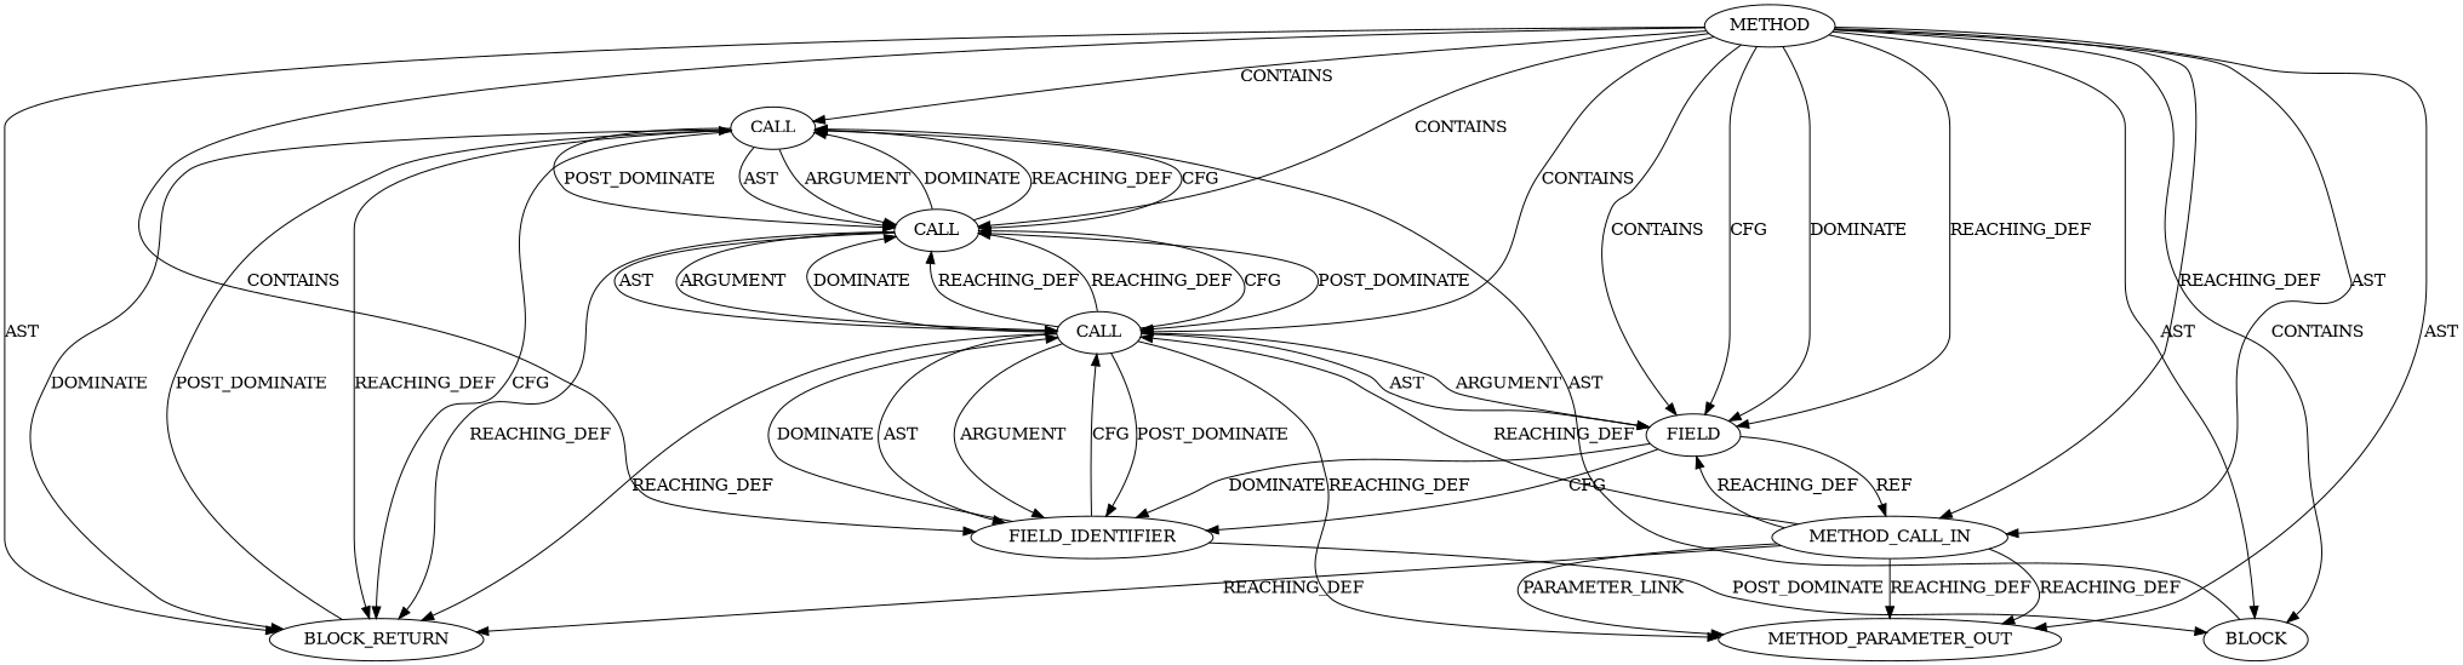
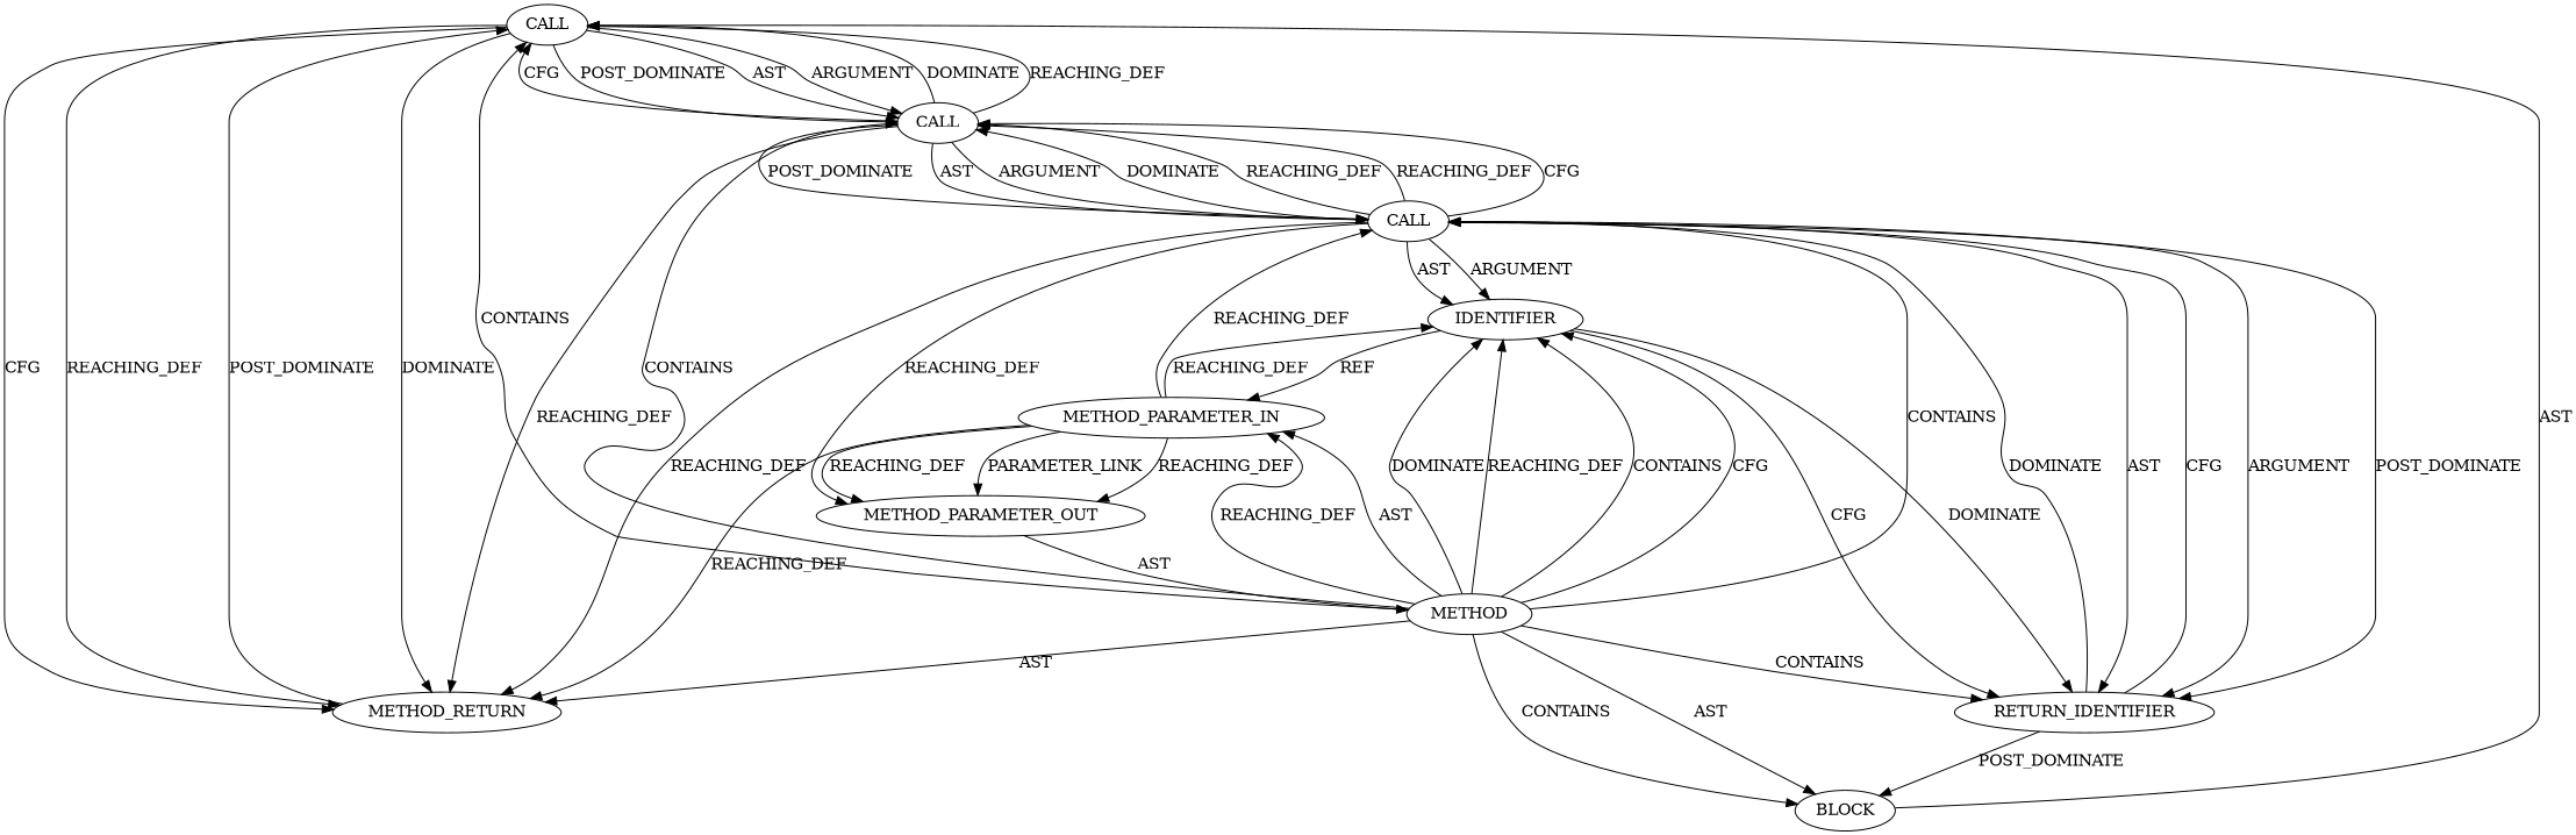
  digraph {
    node [CODE="struct tls_sw_context_rx *ctx" COLUMN_NUMBER=1 LINE_NUMBER=1777 ORDER=1 TYPE_FULL_NAME="<empty>"]
    n1 [ARGUMENT_INDEX=-1 CODE="tls_strp_msg_done(&ctx->strp)" COLUMN_NUMBER=2 DISPATCH_TYPE=STATIC_DISPATCH METHOD_FULL_NAME=tls_strp_msg_done NAME=tls_strp_msg_done label=CALL]
    n2 [ARGUMENT_INDEX=1 CODE="&ctx->strp" COLUMN_NUMBER=20 DISPATCH_TYPE=STATIC_DISPATCH METHOD_FULL_NAME="<operator>.addressOf" NAME="<operator>.addressOf" label=CALL]
-   n3 [CODE=RET EVALUATION_STRATEGY=BY_VALUE LINE_NUMBER=1775 ORDER=3 TYPE_FULL_NAME=void label=BLOCK_RETURN]
+   n3 [CODE=RET EVALUATION_STRATEGY=BY_VALUE LINE_NUMBER=1775 ORDER=3 TYPE_FULL_NAME=void label=METHOD_RETURN]
    n4 [ARGUMENT_INDEX=1 CODE="ctx->strp" COLUMN_NUMBER=21 DISPATCH_TYPE=STATIC_DISPATCH METHOD_FULL_NAME="<operator>.indirectFieldAccess" NAME="<operator>.indirectFieldAccess" label=CALL]
-   n5 [ARGUMENT_INDEX=1 CODE=ctx COLUMN_NUMBER=21 NAME=ctx TYPE_FULL_NAME="tls_sw_context_rx*" label=FIELD]
+   n5 [ARGUMENT_INDEX=1 CODE=ctx COLUMN_NUMBER=21 NAME=ctx TYPE_FULL_NAME="tls_sw_context_rx*" label=IDENTIFIER]
    n6 [COLUMN_NUMBER=29 EVALUATION_STRATEGY=BY_VALUE INDEX=1 IS_VARIADIC=false LINE_NUMBER=1775 NAME=ctx TYPE_FULL_NAME="tls_sw_context_rx*" label=METHOD_PARAMETER_OUT]
-   n7 [ARGUMENT_INDEX=2 CANONICAL_NAME=strp CODE=strp COLUMN_NUMBER=21 ORDER=2 label=FIELD_IDENTIFIER TYPE_FULL_NAME=""]
-   n8 [COLUMN_NUMBER=29 EVALUATION_STRATEGY=BY_VALUE INDEX=1 IS_VARIADIC=false LINE_NUMBER=1775 NAME=ctx TYPE_FULL_NAME="tls_sw_context_rx*" label=METHOD_CALL_IN]
+   n7 [ARGUMENT_INDEX=2 CANONICAL_NAME=strp CODE=strp COLUMN_NUMBER=21 ORDER=2 label=RETURN_IDENTIFIER TYPE_FULL_NAME=""]
+   n8 [COLUMN_NUMBER=29 EVALUATION_STRATEGY=BY_VALUE INDEX=1 IS_VARIADIC=false LINE_NUMBER=1775 NAME=ctx TYPE_FULL_NAME="tls_sw_context_rx*" label=METHOD_PARAMETER_IN]
    n9 [ARGUMENT_INDEX=-1 CODE="{\n	tls_strp_msg_done(&ctx->strp);\n}" LINE_NUMBER=1776 ORDER=2 TYPE_FULL_NAME=void label=BLOCK]
    n10 [AST_PARENT_FULL_NAME="tls_sw.c:<global>" AST_PARENT_TYPE=TYPE_DECL CODE="static void tls_rx_rec_done(struct tls_sw_context_rx *ctx)\n{\n	tls_strp_msg_done(&ctx->strp);\n}" COLUMN_NUMBER_END=1 FILENAME="tls_sw.c" FULL_NAME=tls_rx_rec_done IS_EXTERNAL=false LINE_NUMBER=1775 LINE_NUMBER_END=1778 NAME=tls_rx_rec_done ORDER=39 SIGNATURE="void tls_rx_rec_done (tls_sw_context_rx*)" label=METHOD TYPE_FULL_NAME=""]
    n1 -> n2 [label=POST_DOMINATE]
    n1 -> n2 [label=AST]
    n1 -> n2 [label=ARGUMENT]
    n1 -> n3 [label=DOMINATE]
    n1 -> n3 [label=CFG]
    n1 -> n3 [VARIABLE="tls_strp_msg_done(&ctx->strp)" label=REACHING_DEF]
    n2 -> n1 [label=DOMINATE]
    n2 -> n1 [VARIABLE="&ctx->strp" label=REACHING_DEF]
    n2 -> n1 [label=CFG]
    n2 -> n3 [VARIABLE="&ctx->strp" label=REACHING_DEF]
    n2 -> n4 [label=POST_DOMINATE]
    n2 -> n4 [label=AST]
    n2 -> n4 [label=ARGUMENT]
    n3 -> n1 [label=POST_DOMINATE]
    n4 -> n2 [label=DOMINATE]
    n4 -> n2 [VARIABLE="ctx->strp" label=REACHING_DEF]
    n4 -> n2 [VARIABLE="ctx->strp" label=REACHING_DEF]
    n4 -> n2 [label=CFG]
    n4 -> n3 [VARIABLE="ctx->strp" label=REACHING_DEF]
    n4 -> n5 [label=ARGUMENT]
    n4 -> n5 [label=AST]
    n4 -> n6 [VARIABLE="ctx->strp" label=REACHING_DEF]
    n4 -> n7 [label=AST]
    n4 -> n7 [label=ARGUMENT]
    n4 -> n7 [label=POST_DOMINATE]
    n5 -> n7 [label=CFG]
    n5 -> n7 [label=DOMINATE]
    n5 -> n8 [label=REF]
    n7 -> n4 [label=CFG]
    n7 -> n4 [label=DOMINATE]
    n7 -> n9 [label=POST_DOMINATE]
    n8 -> n3 [VARIABLE=ctx label=REACHING_DEF]
    n8 -> n4 [VARIABLE=ctx label=REACHING_DEF]
    n8 -> n5 [VARIABLE=ctx label=REACHING_DEF]
    n8 -> n6 [VARIABLE=ctx label=REACHING_DEF]
    n8 -> n6 [VARIABLE=ctx label=REACHING_DEF]
    n8 -> n6 [label=PARAMETER_LINK]
    n9 -> n1 [label=AST]
    n10 -> n1 [label=CONTAINS]
    n10 -> n2 [label=CONTAINS]
    n10 -> n3 [label=AST]
    n10 -> n4 [label=CONTAINS]
    n10 -> n5 [label=DOMINATE]
    n10 -> n5 [label=REACHING_DEF]
    n10 -> n5 [label=CONTAINS]
    n10 -> n5 [label=CFG]
-   n10 -> n6 [label=AST]
+   n6 -> n10 [label=AST]
    n10 -> n7 [label=CONTAINS]
    n10 -> n8 [label=AST]
    n10 -> n8 [label=REACHING_DEF]
    n10 -> n9 [label=CONTAINS]
    n10 -> n9 [label=AST]
  }
